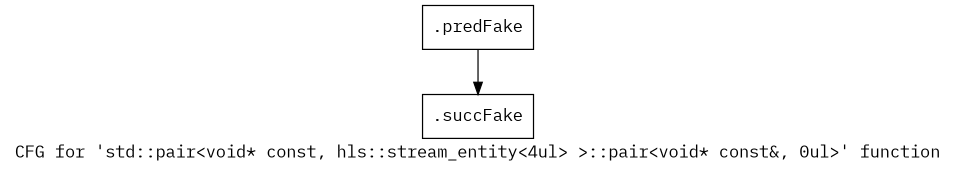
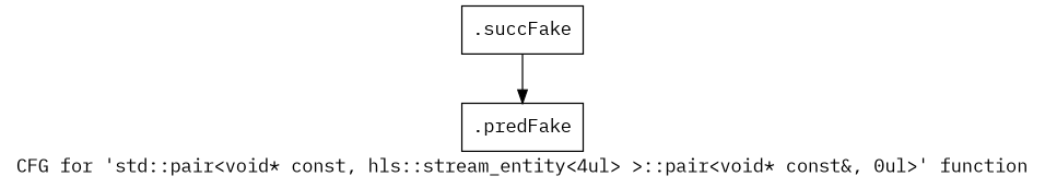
  digraph {
    label="CFG for 'std::pair\<void* const, hls::stream_entity\<4ul\> \>::pair\<void* const&, 0ul\>' function"
    fontname="IBM Plex Mono"
    node [shape=record fontname="IBM Plex Mono"]
    n1 [label="{.predFake}"]
    n2 [filename="/mnt/xilinx/Vitis_HLS/2021.2/tps/lnx64/gcc-6.2.0/lib/gcc/x86_64-pc-linux-gnu/6.2.0/../../../../include/c++/6.2.0/tuple" label="{.succFake}" linenumber=1587]
-   n1 -> n2 [execusionnum=2 filename="/mnt/xilinx/Vitis_HLS/2021.2/tps/lnx64/gcc-6.2.0/lib/gcc/x86_64-pc-linux-gnu/6.2.0/../../../../include/c++/6.2.0/tuple" fontname="IBM Plex Mono"]
+   n2 -> n1 [execusionnum=2 filename="/mnt/xilinx/Vitis_HLS/2021.2/tps/lnx64/gcc-6.2.0/lib/gcc/x86_64-pc-linux-gnu/6.2.0/../../../../include/c++/6.2.0/tuple" fontname="IBM Plex Mono"]
  }
